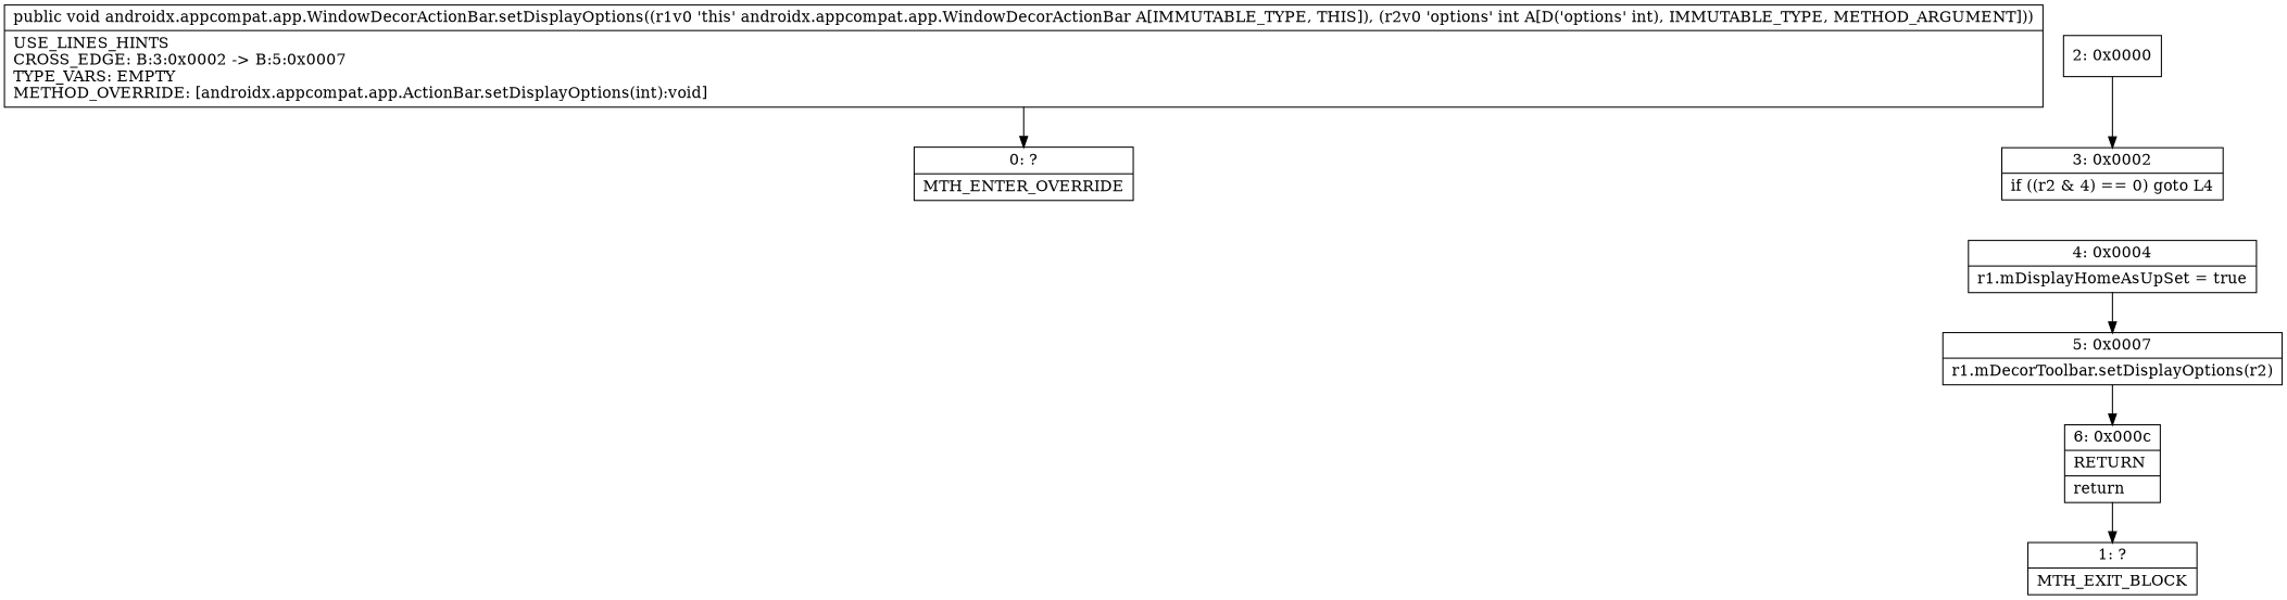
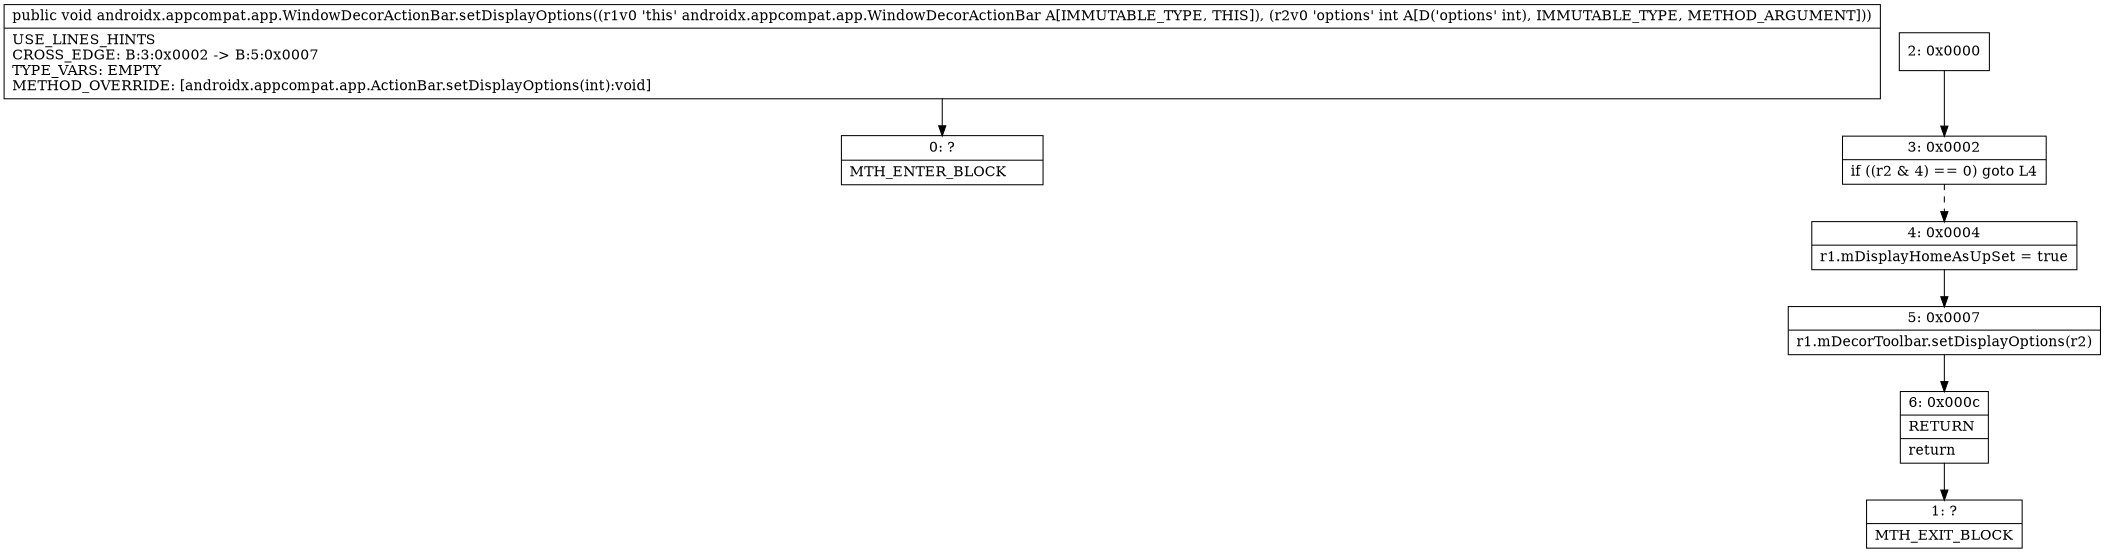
  digraph {
    node [shape=record]
-   n1 [label="{0\:\ ?|MTH_ENTER_OVERRIDE\l}"]
+   n1 [label="{0\:\ ?|MTH_ENTER_BLOCK\l}"]
    n2 [label="{2\:\ 0x0000}"]
    n3 [label="{3\:\ 0x0002|if ((r2 & 4) == 0) goto L4\l}"]
    n4 [label="{4\:\ 0x0004|r1.mDisplayHomeAsUpSet = true\l}"]
    n5 [label="{5\:\ 0x0007|r1.mDecorToolbar.setDisplayOptions(r2)\l}"]
    n6 [label="{6\:\ 0x000c|RETURN\l|return\l}"]
    n7 [label="{1\:\ ?|MTH_EXIT_BLOCK\l}"]
    n8 [label="{public void androidx.appcompat.app.WindowDecorActionBar.setDisplayOptions((r1v0 'this' androidx.appcompat.app.WindowDecorActionBar A[IMMUTABLE_TYPE, THIS]), (r2v0 'options' int A[D('options' int), IMMUTABLE_TYPE, METHOD_ARGUMENT]))  | USE_LINES_HINTS\lCROSS_EDGE: B:3:0x0002 \-\> B:5:0x0007\lTYPE_VARS: EMPTY\lMETHOD_OVERRIDE: [androidx.appcompat.app.ActionBar.setDisplayOptions(int):void]\l}"]
    n2 -> n3
+   n3 -> n4 [style=dashed]
    n4 -> n5
    n5 -> n6
    n6 -> n7
    n8 -> n1
  }
